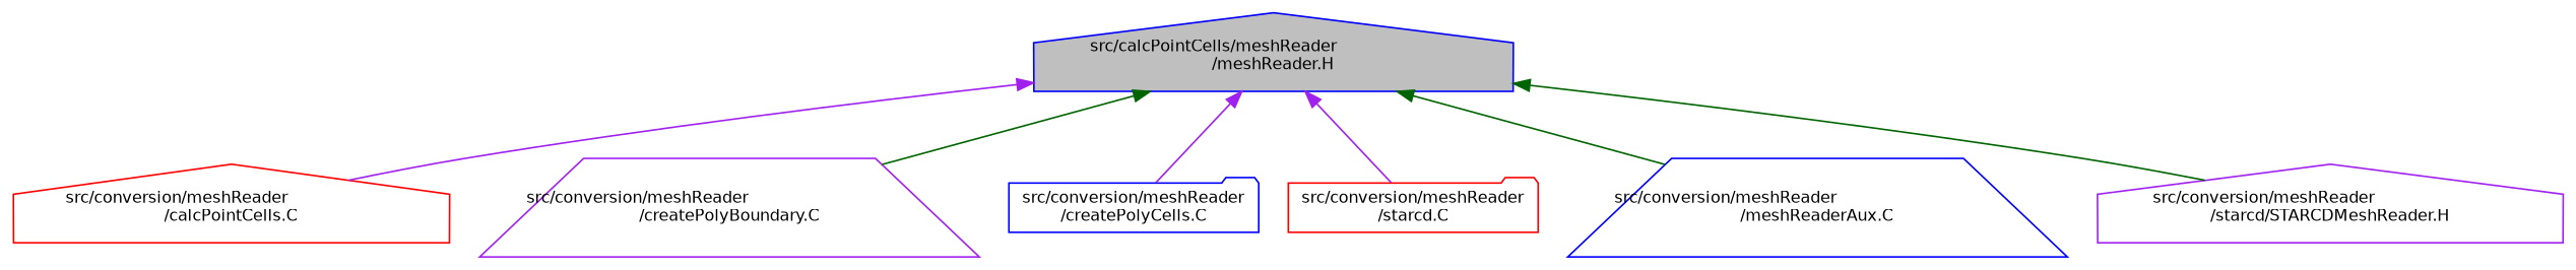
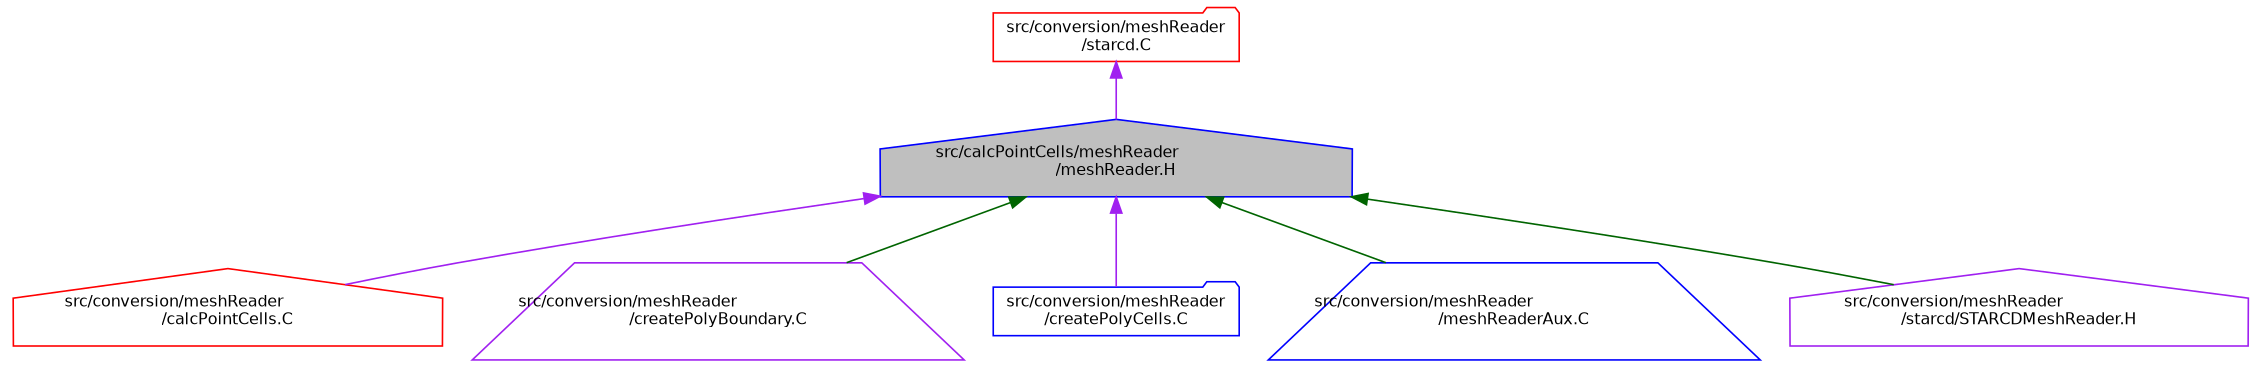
  digraph {
    node [color=blue fontname=Helvetica fontsize=10 shape=house]
    edge [color=purple dir=back fontname=Helvetica fontsize=10 labelfontname=Helvetica labelfontsize=10 style=solid]
    n1 [fillcolor=grey75 fontcolor=black height=0.2 label="src/calcPointCells/meshReader\l/meshReader.H" style=filled width=0.4]
    n2 [color=red height=0.2 label="src/conversion/meshReader\l/calcPointCells.C" width=0.4]
    n3 [color=purple height=0.2 label="src/conversion/meshReader\l/createPolyBoundary.C" shape=trapezium width=0.4]
    n4 [height=0.2 label="src/conversion/meshReader\l/createPolyCells.C" shape=folder width=0.4]
    n5 [color=red height=0.2 label="src/conversion/meshReader\l/starcd.C" shape=folder width=0.4]
    n6 [height=0.2 label="src/conversion/meshReader\l/meshReaderAux.C" shape=trapezium width=0.4]
    n7 [color=purple height=0.2 label="src/conversion/meshReader\l/starcd/STARCDMeshReader.H" width=0.4]
    n1 -> n2
    n1 -> n3 [color=darkgreen]
    n1 -> n4
-   n1 -> n5
+   n5 -> n1
    n1 -> n6 [color=darkgreen]
    n1 -> n7 [color=darkgreen]
  }
